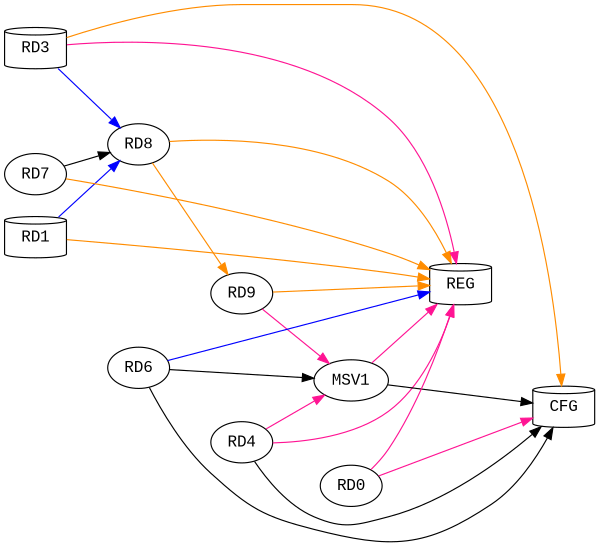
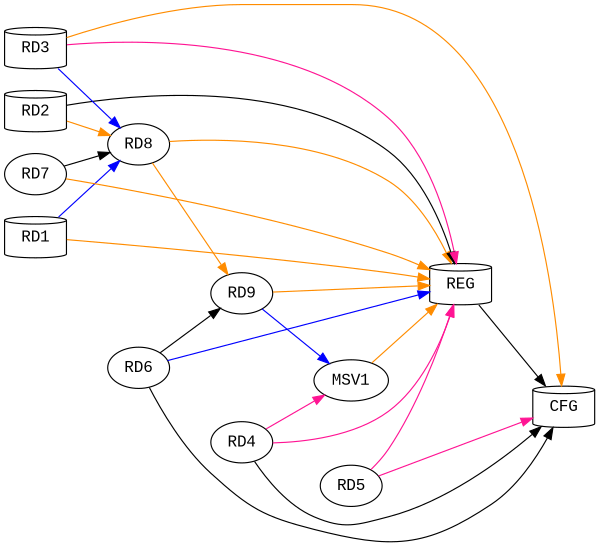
  strict digraph {
    fontname="Liberation Mono"
    rankdir=LR
    node [fontname="Liberation Mono" shape=ellipse]
    edge [color=darkorange fontname="Liberation Mono"]
    n1 [label=RD1 shape=cylinder]
    n2 [label=RD8]
    n3 [label=REG shape=cylinder]
    n4 [label=RD9]
    n5 [label=CFG shape=cylinder]
+   n6 [label=RD2 shape=cylinder]
    n7 [label=RD3 shape=cylinder]
    n8 [label=RD4]
    n9 [label=MSV1]
-   n10 [label=RD0]
+   n10 [label=RD5]
    n11 [label=RD6]
    n12 [label=RD7]
    n1 -> n2 [color=blue]
    n1 -> n3
    n2 -> n3
    n2 -> n4
-   n9 -> n5 [color=black]
+   n3 -> n5 [color=black]
    n4 -> n3
-   n4 -> n9 [color=deeppink]
+   n4 -> n9 [color=blue]
+   n6 -> n2
+   n6 -> n3 [color=black]
    n7 -> n2 [color=blue]
    n7 -> n3 [color=deeppink]
    n7 -> n5
    n8 -> n3 [color=deeppink]
    n8 -> n5 [color=black]
    n8 -> n9 [color=deeppink]
-   n9 -> n3 [color=deeppink]
+   n9 -> n3
    n10 -> n3 [color=deeppink]
    n10 -> n5 [color=deeppink]
    n11 -> n3 [color=blue]
    n11 -> n5 [color=black]
-   n11 -> n9 [color=black]
+   n11 -> n4 [color=black]
    n12 -> n2 [color=black]
    n12 -> n3
  }
